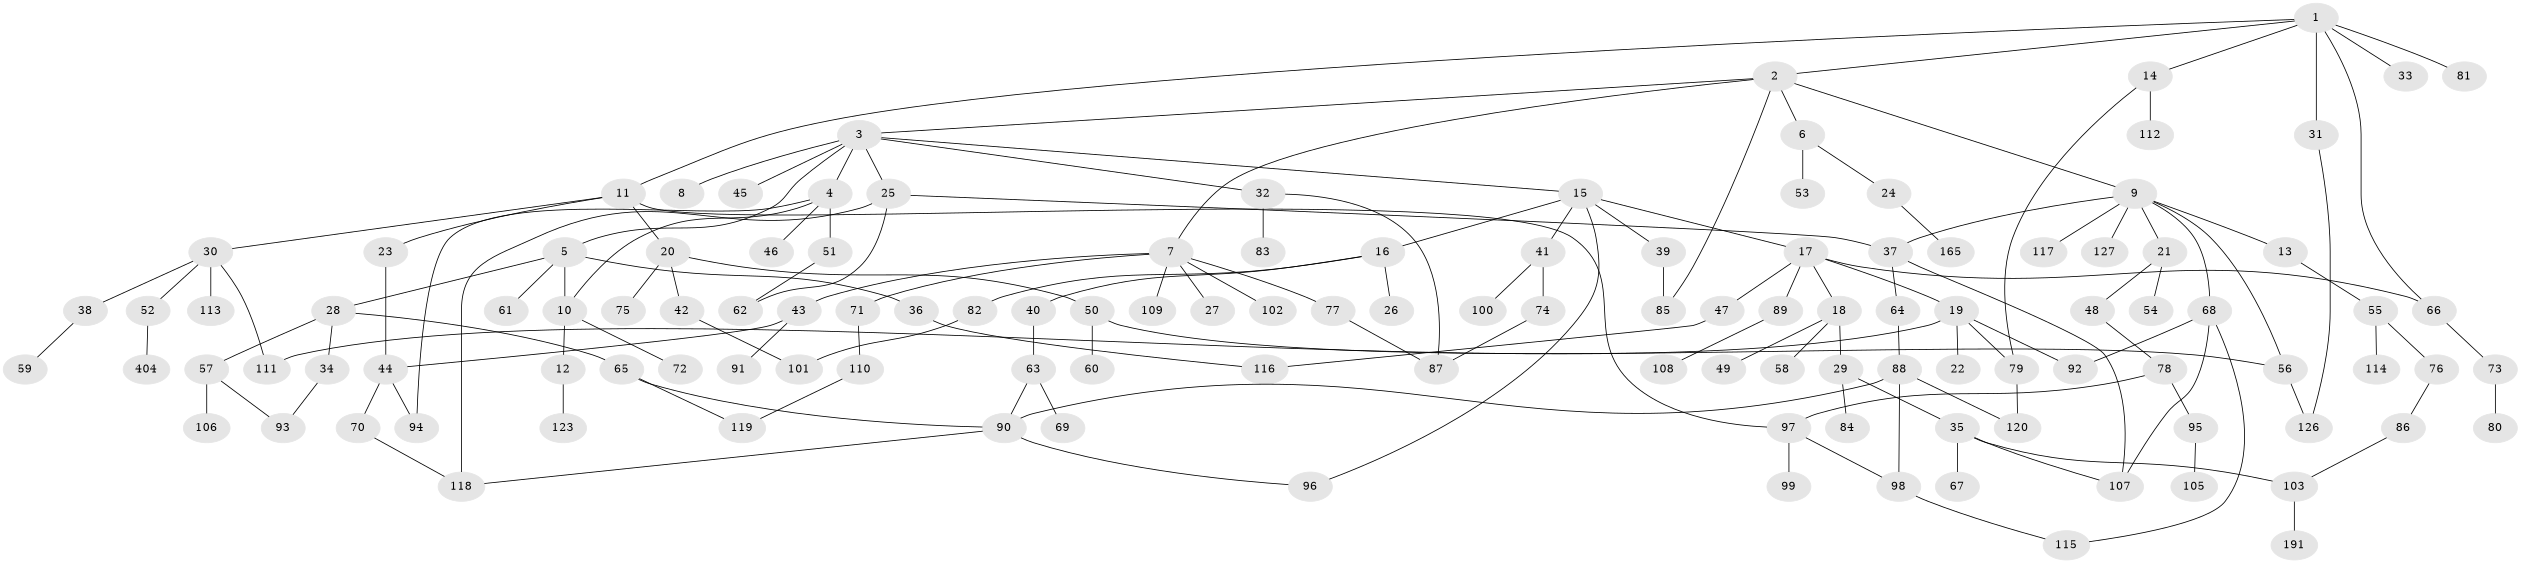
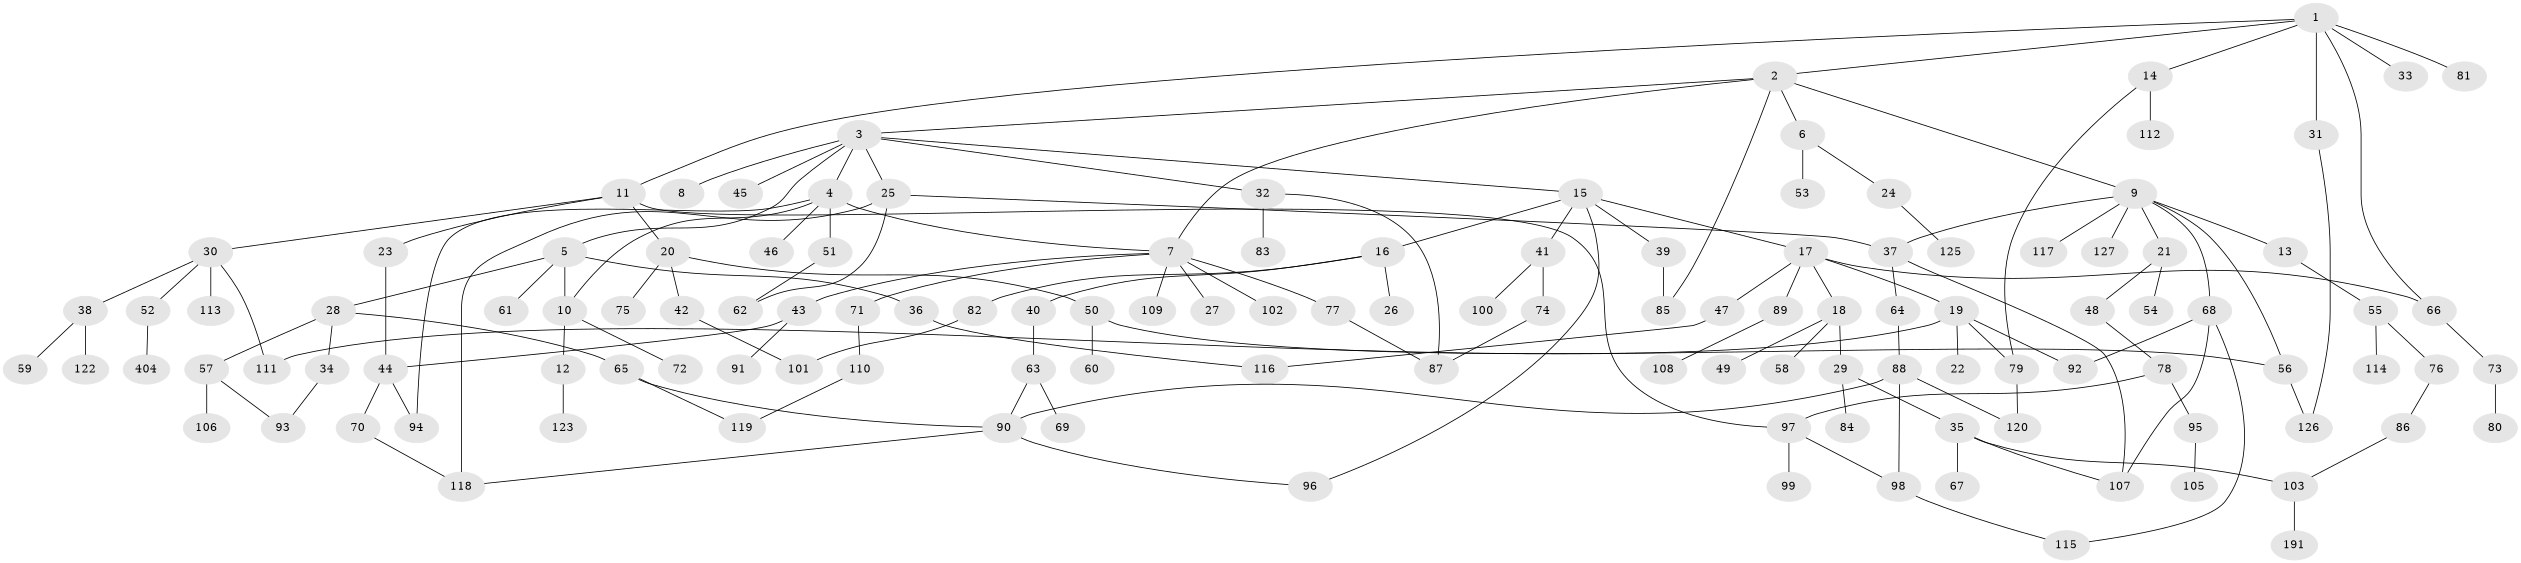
  graph {
    node [color=gray90 style=filled]
    1
    2
    11
    14
    31
    33
    66
    81
    3
    6
    7
    9
    85
    20
    23
    30
    97
    79
    112
    126
    73
    4
    5
    8
    15
    25
    32
    45
    24
    53
    27
    43
    71
    77
    102
    109
    13
    21
    37
    56
    68
    117
    127
    10
    46
    51
    94
    28
    36
    61
    16
    17
    39
    41
    96
    62
    118
    83
    87
    12
    72
    34
    57
    65
    116
-   125 [label=165]
+   125
    44
    91
    110
    55
    48
    54
    107
    64
    92
    115
    123
    42
    50
    75
    111
    38
    52
    113
    98
    99
    76
    114
    120
    26
    40
    82
    18
    19
    47
    89
    74
    100
    63
    101
    29
    49
    58
    22
    108
    35
    84
    60
    78
    70
    93
    106
    90
    119
    67
    103
    59
+   122
    n119 [label=404]
    n120 [label=191]
    88
    69
    95
    86
    80
    105
    1 -- 2
    1 -- 11
    1 -- 14
    1 -- 31
    1 -- 33
    1 -- 66
    1 -- 81
    2 -- 3
    2 -- 6
    2 -- 7
    2 -- 9
    2 -- 85
    11 -- 20
    11 -- 23
    11 -- 30
    11 -- 97
    14 -- 79
    14 -- 112
    31 -- 126
    66 -- 73
    3 -- 4
    3 -- 5
    3 -- 8
    3 -- 15
    3 -- 25
    3 -- 32
    3 -- 45
    6 -- 24
    6 -- 53
    7 -- 27
    7 -- 43
    7 -- 71
    7 -- 77
    7 -- 102
    7 -- 109
    9 -- 13
    9 -- 21
    9 -- 37
    9 -- 56
    9 -- 68
    9 -- 117
    9 -- 127
    20 -- 42
    20 -- 50
    20 -- 75
    23 -- 44
    30 -- 111
    30 -- 38
    30 -- 52
    30 -- 113
    97 -- 98
    97 -- 99
    79 -- 120
    73 -- 80
+   4 -- 7
    4 -- 10
    4 -- 46
    4 -- 51
    4 -- 94
    5 -- 10
    5 -- 28
    5 -- 36
    5 -- 61
    15 -- 16
    15 -- 17
    15 -- 39
    15 -- 41
    15 -- 96
    25 -- 37
    25 -- 62
    25 -- 118
    32 -- 83
    32 -- 87
    24 -- 125
    43 -- 44
    43 -- 91
    71 -- 110
    77 -- 87
    13 -- 55
    21 -- 48
    21 -- 54
    37 -- 107
    37 -- 64
    56 -- 126
    68 -- 107
    68 -- 92
    68 -- 115
    10 -- 12
    10 -- 72
    51 -- 62
    28 -- 34
    28 -- 57
    28 -- 65
    36 -- 116
    16 -- 26
    16 -- 40
    16 -- 82
    17 -- 66
    17 -- 18
    17 -- 19
    17 -- 47
    17 -- 89
    39 -- 85
    41 -- 74
    41 -- 100
    12 -- 123
    34 -- 93
    57 -- 93
    57 -- 106
    65 -- 90
    65 -- 119
    44 -- 94
    44 -- 70
    110 -- 119
    55 -- 76
    55 -- 114
    48 -- 78
    64 -- 88
    42 -- 101
    50 -- 56
    50 -- 60
    38 -- 59
+   38 -- 122
    52 -- n119
    98 -- 115
    76 -- 86
    40 -- 63
    82 -- 101
    18 -- 29
    18 -- 49
    18 -- 58
    19 -- 79
    19 -- 92
    19 -- 111
    19 -- 22
    47 -- 116
    89 -- 108
    74 -- 87
    63 -- 90
    63 -- 69
    29 -- 35
    29 -- 84
    35 -- 107
    35 -- 67
    35 -- 103
    78 -- 97
    78 -- 95
    70 -- 118
    90 -- 96
    90 -- 118
    103 -- n120
    88 -- 98
    88 -- 120
    88 -- 90
    95 -- 105
    86 -- 103
  }
